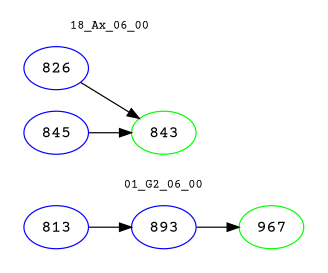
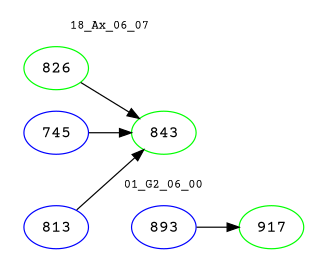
  digraph {
    fontname="Courier Prime"
    rankdir=LR
    node [color=blue fontname="Courier Prime"]
    edge [color=black fontname="Courier Prime"]
-   n1 [label=826]
-   n2 [label=845]
+   n1 [color=green label=826]
+   n2 [label=745]
    n3 [color=green label=843]
    n4 [label=813]
    n5 [label=893]
-   n6 [color=green label=967]
+   n6 [color=green label=917]
    subgraph cluster_1 {
      color=white
      fontsize=10
-     label="18_Ax_06_00"
+     label="18_Ax_06_07"
      n1
      n2
      n3
    }
    subgraph cluster_2 {
      color=white
      fontsize=10
      label="01_G2_06_00"
      n4
      n5
      n6
    }
    n1 -> n3
    n2 -> n3
-   n4 -> n5
+   n4 -> n3
    n5 -> n6
  }
